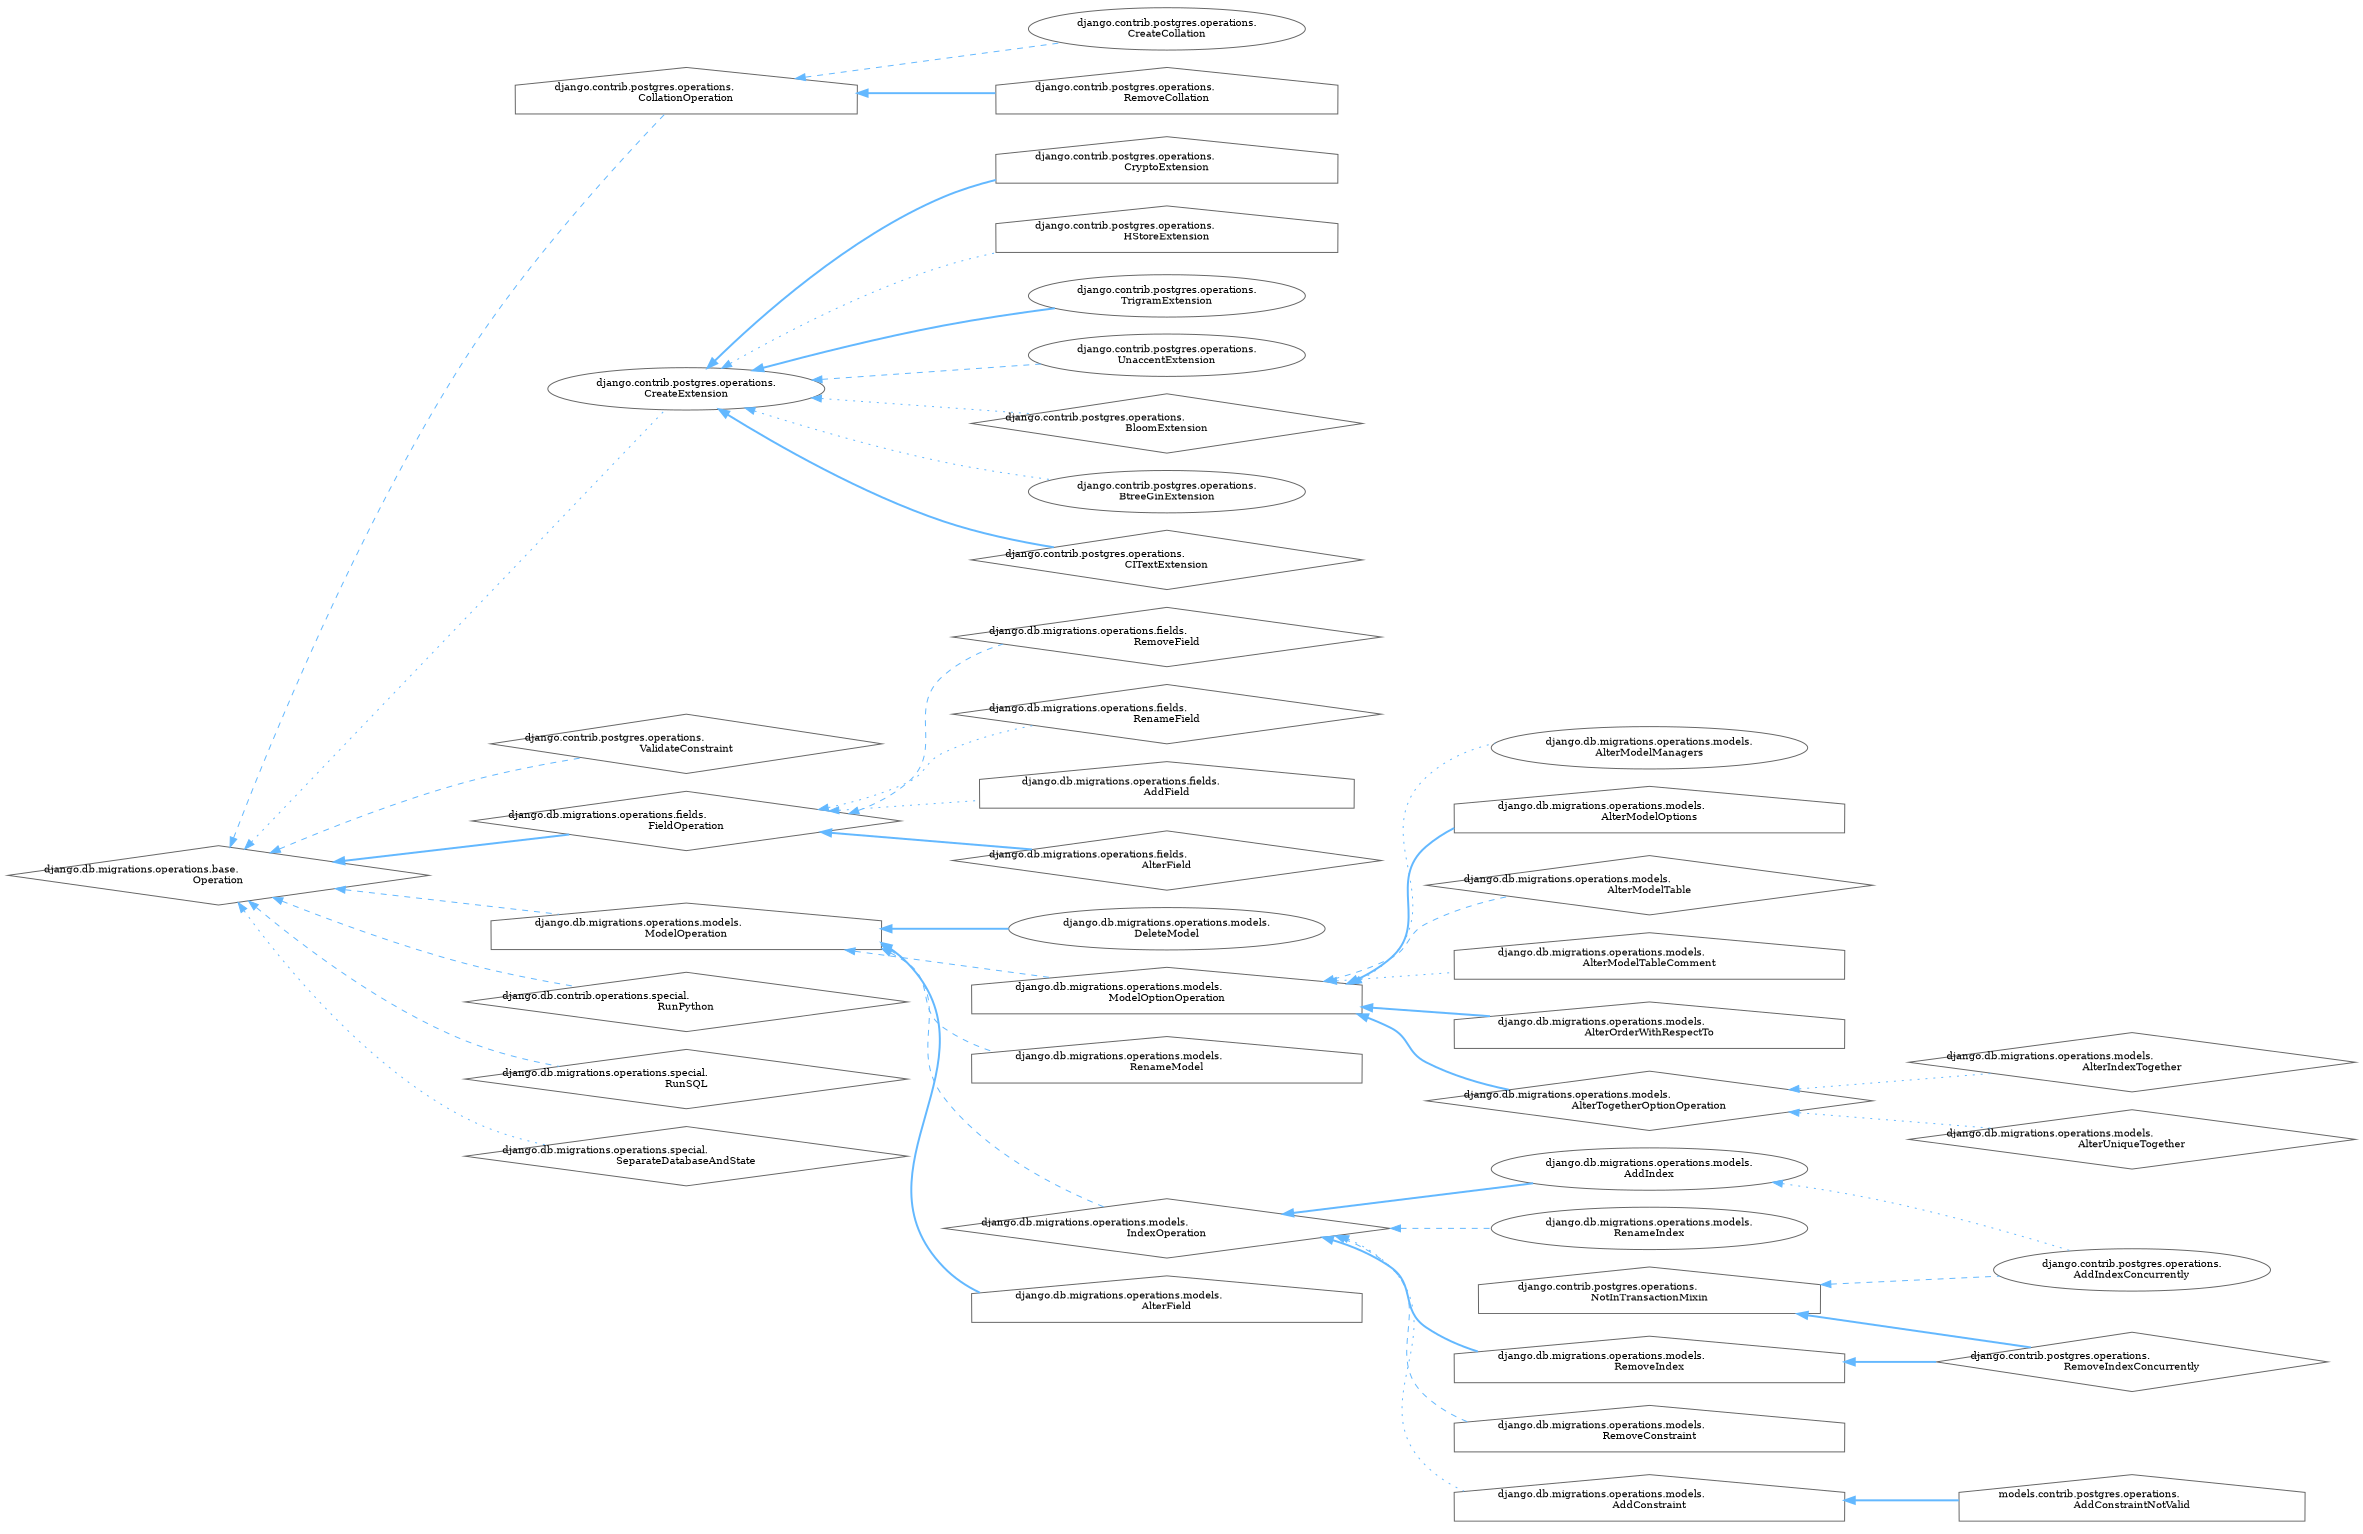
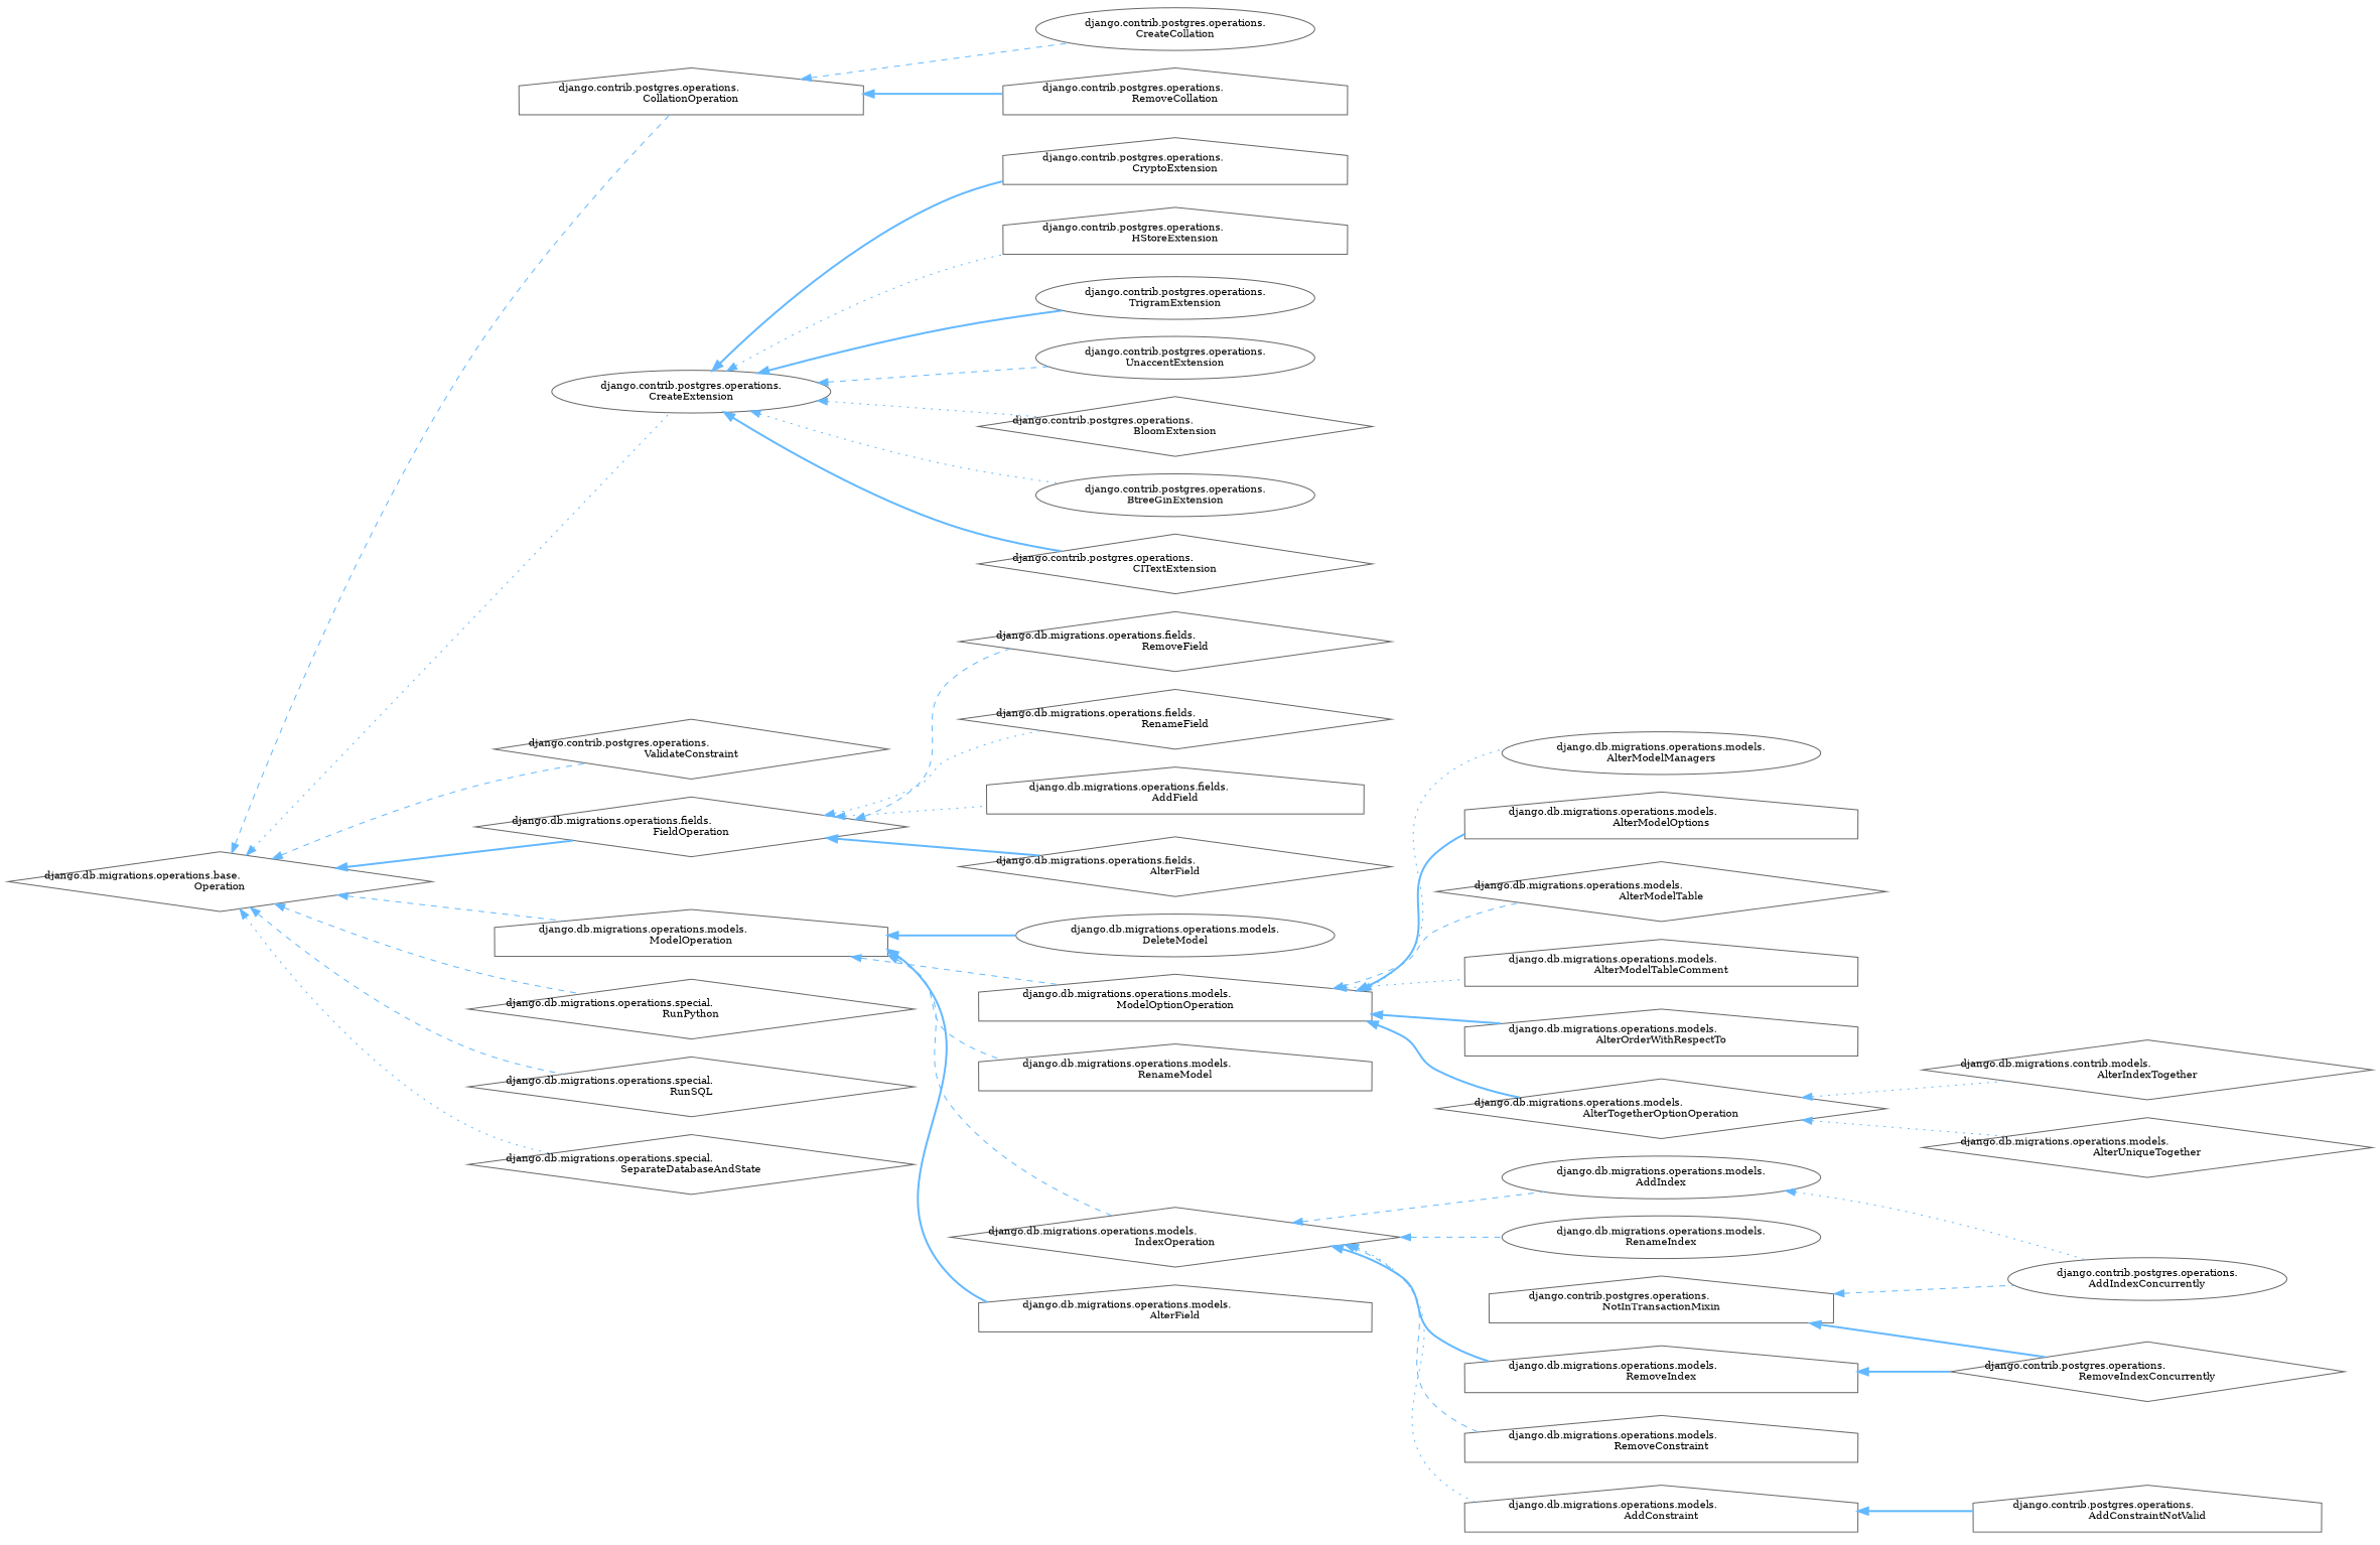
  digraph {
    fontname="DejaVu Serif"
    rankdir=LR
    node [color=grey40 fillcolor=white fontname="DejaVu Serif" fontsize=10 shape=house style=filled]
    edge [color=steelblue1 dir=back fontname="DejaVu Serif" fontsize=10 labelfontname=Helvetica labelfontsize=10 style=dashed]
    n1 [height=0.2 label="django.contrib.postgres.operations.\lNotInTransactionMixin" width=0.4]
    n2 [height=0.2 label="django.contrib.postgres.operations.\lAddIndexConcurrently" shape=ellipse width=0.4]
    n3 [height=0.2 label="django.contrib.postgres.operations.\lRemoveIndexConcurrently" shape=diamond width=0.4]
    n4 [height=0.2 label="django.db.migrations.operations.base.\lOperation" shape=diamond width=0.4]
    n5 [height=0.2 label="django.contrib.postgres.operations.\lCollationOperation" width=0.4]
    n6 [height=0.2 label="django.contrib.postgres.operations.\lCreateExtension" shape=ellipse width=0.4]
    n7 [height=0.2 label="django.contrib.postgres.operations.\lValidateConstraint" shape=diamond width=0.4]
    n8 [height=0.2 label="django.db.migrations.operations.fields.\lFieldOperation" shape=diamond width=0.4]
    n9 [height=0.2 label="django.db.migrations.operations.models.\lModelOperation" width=0.4]
-   n10 [height=0.2 label="django.db.contrib.operations.special.\lRunPython" shape=diamond width=0.4]
+   n10 [height=0.2 label="django.db.migrations.operations.special.\lRunPython" shape=diamond width=0.4]
    n11 [height=0.2 label="django.db.migrations.operations.special.\lRunSQL" shape=diamond width=0.4]
    n12 [height=0.2 label="django.db.migrations.operations.special.\lSeparateDatabaseAndState" shape=diamond width=0.4]
    n13 [height=0.2 label="django.contrib.postgres.operations.\lCreateCollation" shape=ellipse width=0.4]
    n14 [height=0.2 label="django.contrib.postgres.operations.\lRemoveCollation" width=0.4]
    n15 [height=0.2 label="django.contrib.postgres.operations.\lBloomExtension" shape=diamond width=0.4]
    n16 [height=0.2 label="django.contrib.postgres.operations.\lBtreeGinExtension" shape=ellipse width=0.4]
    n17 [height=0.2 label="django.contrib.postgres.operations.\lCITextExtension" shape=diamond width=0.4]
    n18 [height=0.2 label="django.contrib.postgres.operations.\lCryptoExtension" width=0.4]
    n19 [height=0.2 label="django.contrib.postgres.operations.\lHStoreExtension" width=0.4]
    n20 [height=0.2 label="django.contrib.postgres.operations.\lTrigramExtension" shape=ellipse width=0.4]
    n21 [height=0.2 label="django.contrib.postgres.operations.\lUnaccentExtension" shape=ellipse width=0.4]
    n22 [height=0.2 label="django.db.migrations.operations.fields.\lAddField" width=0.4]
    n23 [height=0.2 label="django.db.migrations.operations.fields.\lAlterField" shape=diamond width=0.4]
    n24 [height=0.2 label="django.db.migrations.operations.fields.\lRemoveField" shape=diamond width=0.4]
    n25 [height=0.2 label="django.db.migrations.operations.fields.\lRenameField" shape=diamond width=0.4]
    n26 [height=0.2 label="django.db.migrations.operations.models.\lIndexOperation" shape=diamond width=0.4]
    n27 [height=0.2 label="django.db.migrations.operations.models.\lAddConstraint" width=0.4]
    n28 [height=0.2 label="django.db.migrations.operations.models.\lAddIndex" shape=ellipse width=0.4]
    n29 [height=0.2 label="django.db.migrations.operations.models.\lRemoveConstraint" width=0.4]
    n30 [height=0.2 label="django.db.migrations.operations.models.\lRemoveIndex" width=0.4]
    n31 [height=0.2 label="django.db.migrations.operations.models.\lRenameIndex" shape=ellipse width=0.4]
    n32 [height=0.2 label="django.db.migrations.operations.models.\lAlterField" width=0.4]
    n33 [height=0.2 label="django.db.migrations.operations.models.\lDeleteModel" shape=ellipse width=0.4]
    n34 [height=0.2 label="django.db.migrations.operations.models.\lModelOptionOperation" width=0.4]
    n35 [height=0.2 label="django.db.migrations.operations.models.\lRenameModel" width=0.4]
-   n36 [height=0.2 label="models.contrib.postgres.operations.\lAddConstraintNotValid" width=0.4]
+   n36 [height=0.2 label="django.contrib.postgres.operations.\lAddConstraintNotValid" width=0.4]
    n37 [height=0.2 label="django.db.migrations.operations.models.\lAlterModelManagers" shape=ellipse width=0.4]
    n38 [height=0.2 label="django.db.migrations.operations.models.\lAlterModelOptions" width=0.4]
    n39 [height=0.2 label="django.db.migrations.operations.models.\lAlterModelTable" shape=diamond width=0.4]
    n40 [height=0.2 label="django.db.migrations.operations.models.\lAlterModelTableComment" width=0.4]
    n41 [height=0.2 label="django.db.migrations.operations.models.\lAlterOrderWithRespectTo" width=0.4]
    n42 [height=0.2 label="django.db.migrations.operations.models.\lAlterTogetherOptionOperation" shape=diamond width=0.4]
-   n43 [height=0.2 label="django.db.migrations.operations.models.\lAlterIndexTogether" shape=diamond width=0.4]
+   n43 [height=0.2 label="django.db.migrations.contrib.models.\lAlterIndexTogether" shape=diamond width=0.4]
    n44 [height=0.2 label="django.db.migrations.operations.models.\lAlterUniqueTogether" shape=diamond width=0.4]
    n1 -> n2
    n1 -> n3 [style=bold]
    n4 -> n5
    n4 -> n6 [style=dotted]
    n4 -> n7
    n4 -> n8 [style=bold]
    n4 -> n9
    n4 -> n10
    n4 -> n11
    n4 -> n12 [style=dotted]
    n5 -> n13
    n5 -> n14 [style=bold]
    n6 -> n15 [style=dotted]
    n6 -> n16 [style=dotted]
    n6 -> n17 [style=bold]
    n6 -> n18 [style=bold]
    n6 -> n19 [style=dotted]
    n6 -> n20 [style=bold]
    n6 -> n21
    n8 -> n22 [style=dotted]
    n8 -> n23 [style=bold]
    n8 -> n24
    n8 -> n25 [style=dotted]
    n9 -> n26
    n9 -> n32 [style=bold]
    n9 -> n33 [style=bold]
    n9 -> n34
    n9 -> n35
    n26 -> n27 [style=dotted]
-   n26 -> n28 [style=bold]
+   n26 -> n28
    n26 -> n29
    n26 -> n30 [style=bold]
    n26 -> n31
    n27 -> n36 [style=bold]
    n28 -> n2 [style=dotted]
    n30 -> n3 [style=bold]
    n34 -> n37 [style=dotted]
    n34 -> n38 [style=bold]
    n34 -> n39
    n34 -> n40 [style=dotted]
    n34 -> n41 [style=bold]
    n34 -> n42 [style=bold]
    n42 -> n43 [style=dotted]
    n42 -> n44 [style=dotted]
  }
